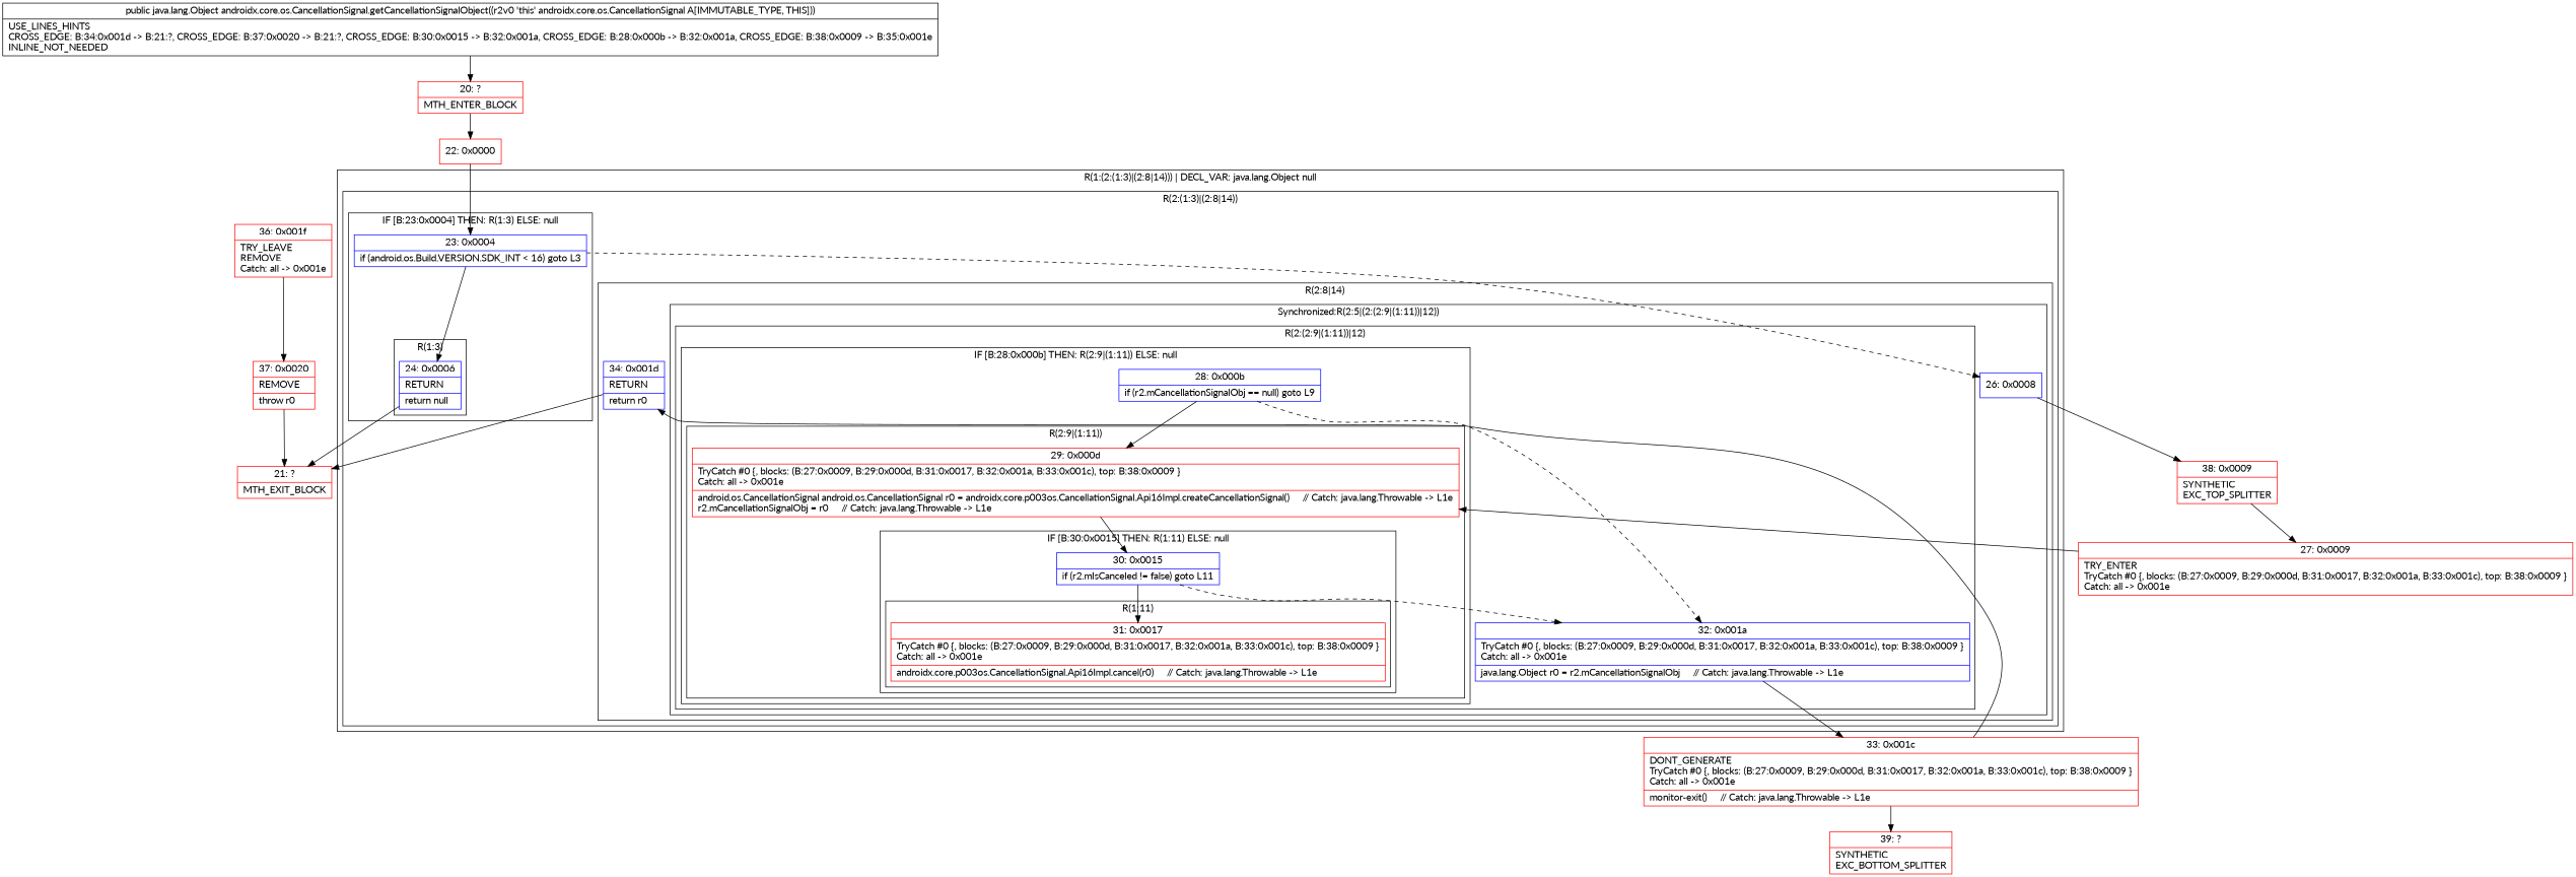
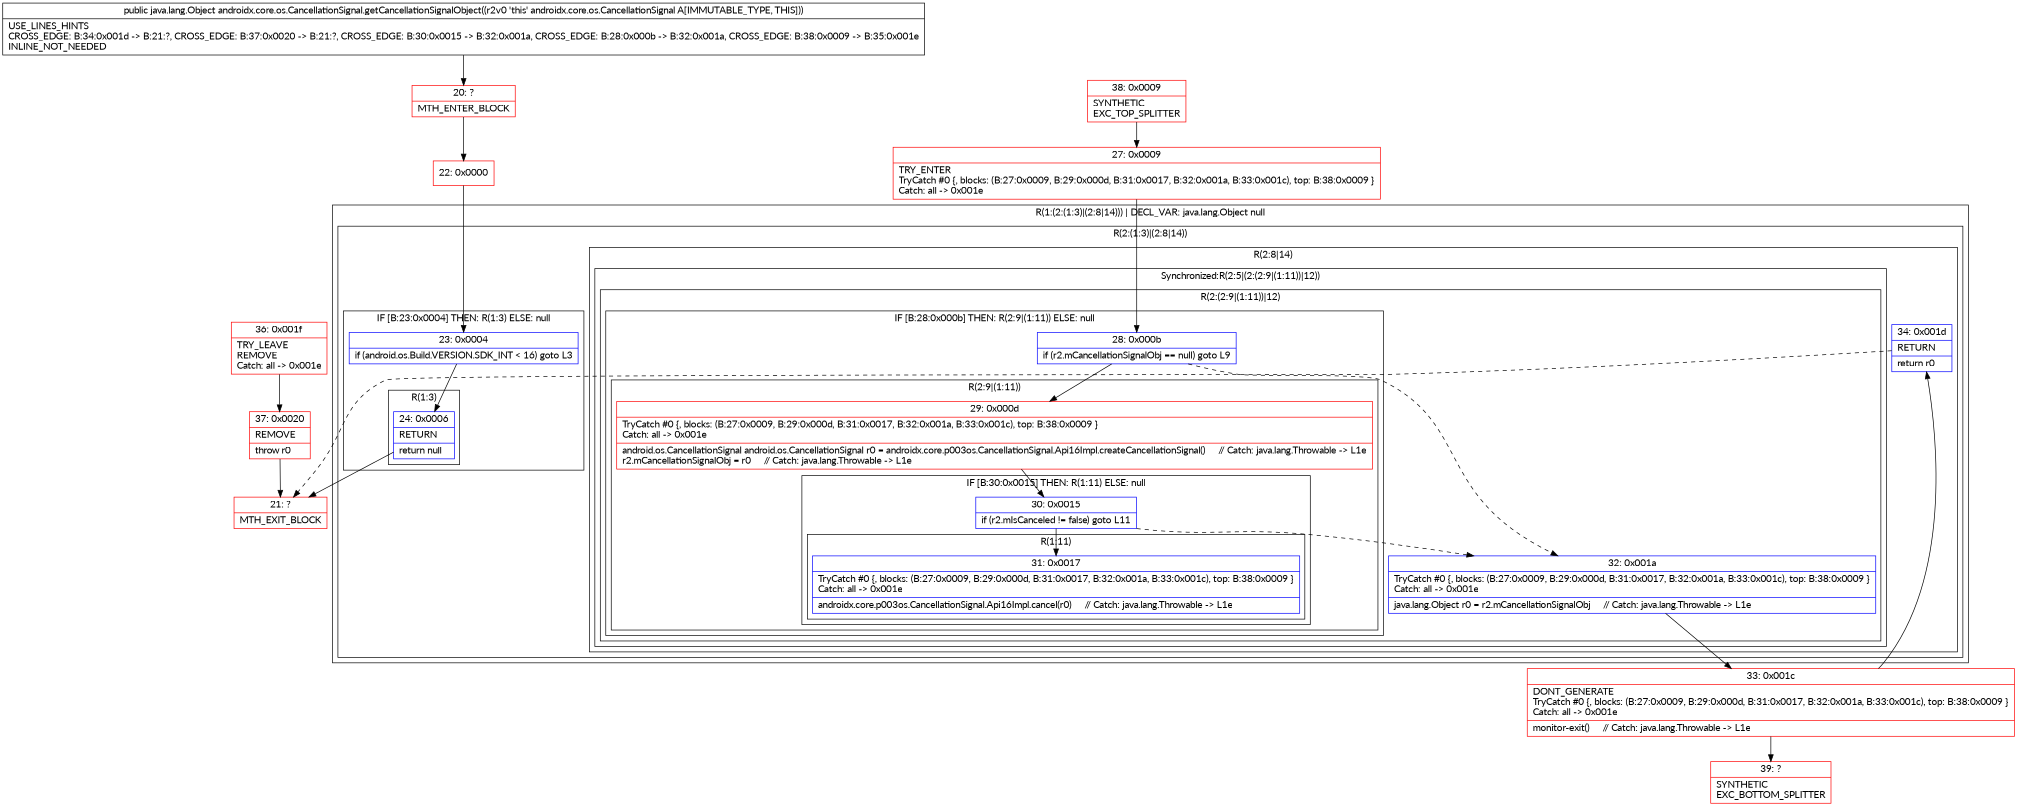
  digraph {
    fontname=Lato
    node [color=red fontname=Lato shape=record]
    edge [fontname=Lato]
    n1 [color=blue label="{24\:\ 0x0006|RETURN\l|return null\l}"]
    n2 [color=blue label="{23\:\ 0x0004|if (android.os.Build.VERSION.SDK_INT \< 16) goto L3\l}"]
-   n3 [label="{31\:\ 0x0017|TryCatch #0 \{, blocks: (B:27:0x0009, B:29:0x000d, B:31:0x0017, B:32:0x001a, B:33:0x001c), top: B:38:0x0009 \}\lCatch: all \-\> 0x001e\l|androidx.core.p003os.CancellationSignal.Api16Impl.cancel(r0)     \/\/ Catch: java.lang.Throwable \-\> L1e\l}"]
+   n3 [color=blue label="{31\:\ 0x0017|TryCatch #0 \{, blocks: (B:27:0x0009, B:29:0x000d, B:31:0x0017, B:32:0x001a, B:33:0x001c), top: B:38:0x0009 \}\lCatch: all \-\> 0x001e\l|androidx.core.p003os.CancellationSignal.Api16Impl.cancel(r0)     \/\/ Catch: java.lang.Throwable \-\> L1e\l}"]
    n4 [color=blue label="{30\:\ 0x0015|if (r2.mIsCanceled != false) goto L11\l}"]
    n5 [label="{29\:\ 0x000d|TryCatch #0 \{, blocks: (B:27:0x0009, B:29:0x000d, B:31:0x0017, B:32:0x001a, B:33:0x001c), top: B:38:0x0009 \}\lCatch: all \-\> 0x001e\l|android.os.CancellationSignal android.os.CancellationSignal r0 = androidx.core.p003os.CancellationSignal.Api16Impl.createCancellationSignal()     \/\/ Catch: java.lang.Throwable \-\> L1e\lr2.mCancellationSignalObj = r0     \/\/ Catch: java.lang.Throwable \-\> L1e\l}"]
    n6 [color=blue label="{28\:\ 0x000b|if (r2.mCancellationSignalObj == null) goto L9\l}"]
    n7 [color=blue label="{32\:\ 0x001a|TryCatch #0 \{, blocks: (B:27:0x0009, B:29:0x000d, B:31:0x0017, B:32:0x001a, B:33:0x001c), top: B:38:0x0009 \}\lCatch: all \-\> 0x001e\l|java.lang.Object r0 = r2.mCancellationSignalObj     \/\/ Catch: java.lang.Throwable \-\> L1e\l}"]
-   n8 [color=blue label="{26\:\ 0x0008}"]
    n9 [color=blue label="{34\:\ 0x001d|RETURN\l|return r0\l}"]
    n10 [label="{21\:\ ?|MTH_EXIT_BLOCK\l}"]
    n11 [label="{33\:\ 0x001c|DONT_GENERATE\lTryCatch #0 \{, blocks: (B:27:0x0009, B:29:0x000d, B:31:0x0017, B:32:0x001a, B:33:0x001c), top: B:38:0x0009 \}\lCatch: all \-\> 0x001e\l|monitor\-exit()     \/\/ Catch: java.lang.Throwable \-\> L1e\l}"]
    n12 [label="{38\:\ 0x0009|SYNTHETIC\lEXC_TOP_SPLITTER\l}"]
    n13 [label="{27\:\ 0x0009|TRY_ENTER\lTryCatch #0 \{, blocks: (B:27:0x0009, B:29:0x000d, B:31:0x0017, B:32:0x001a, B:33:0x001c), top: B:38:0x0009 \}\lCatch: all \-\> 0x001e\l}"]
    n14 [label="{39\:\ ?|SYNTHETIC\lEXC_BOTTOM_SPLITTER\l}"]
    n15 [label="{20\:\ ?|MTH_ENTER_BLOCK\l}"]
    n16 [label="{22\:\ 0x0000}"]
    n17 [label="{36\:\ 0x001f|TRY_LEAVE\lREMOVE\lCatch: all \-\> 0x001e\l}"]
    n18 [label="{37\:\ 0x0020|REMOVE\l|throw r0\l}"]
    n19 [label="{public java.lang.Object androidx.core.os.CancellationSignal.getCancellationSignalObject((r2v0 'this' androidx.core.os.CancellationSignal A[IMMUTABLE_TYPE, THIS]))  | USE_LINES_HINTS\lCROSS_EDGE: B:34:0x001d \-\> B:21:?, CROSS_EDGE: B:37:0x0020 \-\> B:21:?, CROSS_EDGE: B:30:0x0015 \-\> B:32:0x001a, CROSS_EDGE: B:28:0x000b \-\> B:32:0x001a, CROSS_EDGE: B:38:0x0009 \-\> B:35:0x001e\lINLINE_NOT_NEEDED\l}" color=""]
    subgraph cluster_1 {
      label="R(1:(2:(1:3)|(2:8|14))) | DECL_VAR: java.lang.Object null\l"
      subgraph cluster_2 {
        label="R(2:(1:3)|(2:8|14))"
        subgraph cluster_3 {
          label="IF [B:23:0x0004] THEN: R(1:3) ELSE: null"
          n2
          subgraph cluster_4 {
            label="R(1:3)"
            n1
          }
        }
        subgraph cluster_5 {
          label="R(2:8|14)"
          n9
          subgraph cluster_6 {
            label="Synchronized:R(2:5|(2:(2:9|(1:11))|12))"
-           n8
            subgraph cluster_7 {
              label="R(2:(2:9|(1:11))|12)"
              n7
              subgraph cluster_8 {
                label="IF [B:28:0x000b] THEN: R(2:9|(1:11)) ELSE: null"
                n6
                subgraph cluster_9 {
                  label="R(2:9|(1:11))"
                  n5
                  subgraph cluster_10 {
                    label="IF [B:30:0x0015] THEN: R(1:11) ELSE: null"
                    n4
                    subgraph cluster_11 {
                      label="R(1:11)"
                      n3
                    }
                  }
                }
              }
            }
          }
        }
      }
    }
    n1 -> n10
    n2 -> n1
-   n2 -> n8 [style=dashed]
    n4 -> n3
    n4 -> n7 [style=dashed]
    n5 -> n4
    n6 -> n5
    n6 -> n7 [style=dashed]
    n7 -> n11
-   n8 -> n12
-   n9 -> n10
+   n9 -> n10 [style=dashed]
    n11 -> n9
    n11 -> n14
    n12 -> n13
-   n13 -> n5
+   n13 -> n6
    n15 -> n16
    n16 -> n2
    n17 -> n18
    n18 -> n10
    n19 -> n15
  }
